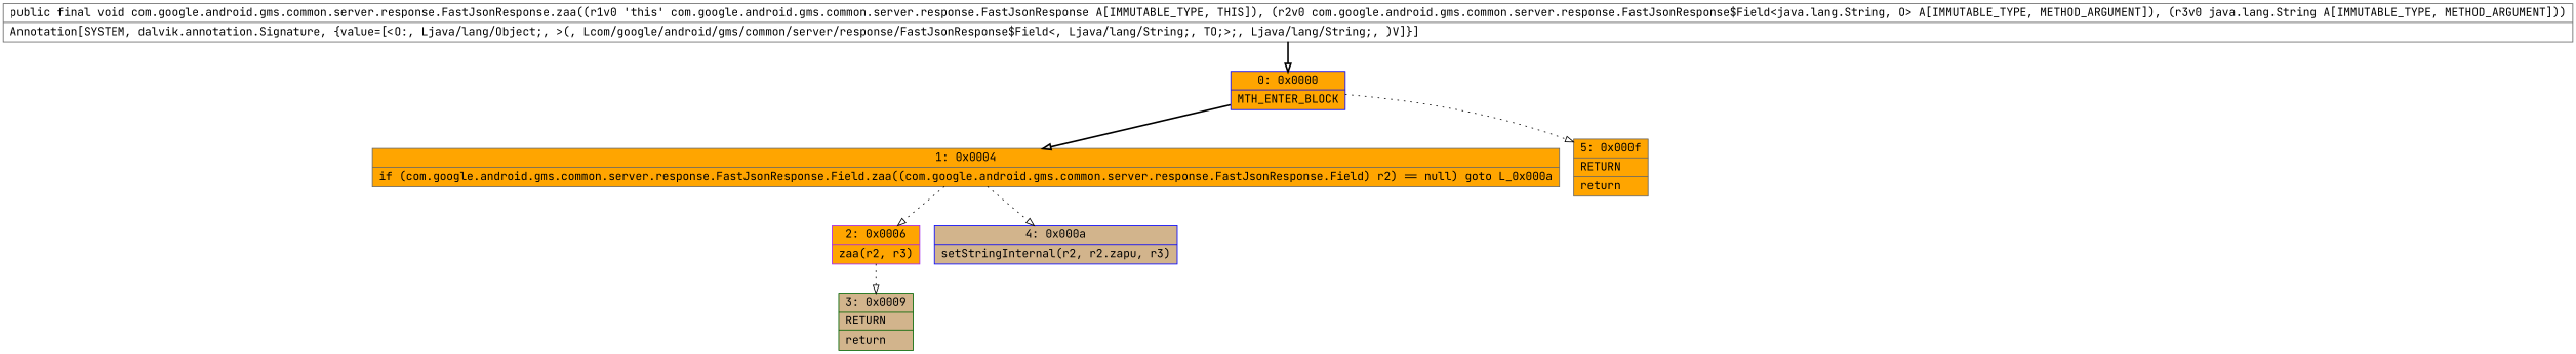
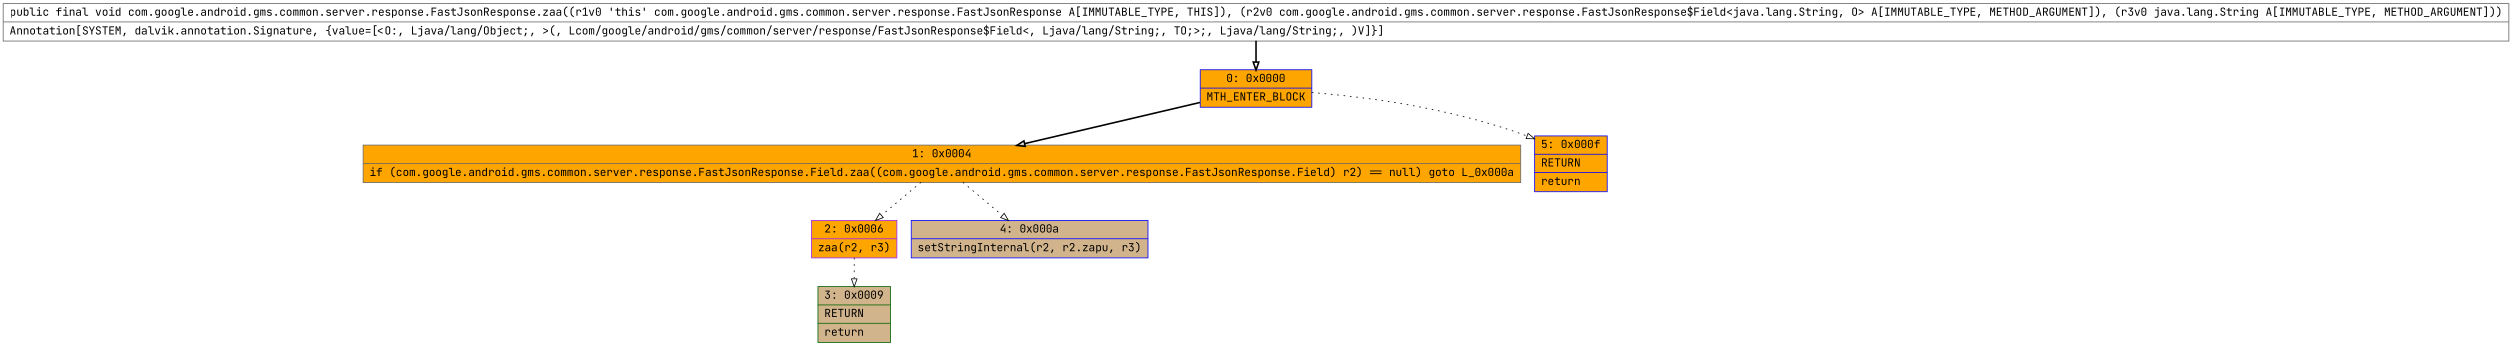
  digraph {
    fontname="JetBrains Mono"
    node [color=blue fillcolor=orange fontname="JetBrains Mono" shape=record style=filled]
    edge [arrowhead=onormal fontname="JetBrains Mono" style=dotted]
    n1 [label="{0\:\ 0x0000|MTH_ENTER_BLOCK\l}"]
    n2 [color=gray40 label="{1\:\ 0x0004|if (com.google.android.gms.common.server.response.FastJsonResponse.Field.zaa((com.google.android.gms.common.server.response.FastJsonResponse.Field) r2) == null) goto L_0x000a\l}"]
-   n3 [color=gray40 label="{5\:\ 0x000f|RETURN\l|return\l}"]
+   n3 [label="{5\:\ 0x000f|RETURN\l|return\l}"]
    n4 [color=purple label="{2\:\ 0x0006|zaa(r2, r3)\l}"]
    n5 [fillcolor=tan label="{4\:\ 0x000a|setStringInternal(r2, r2.zapu, r3)\l}"]
    n6 [color=darkgreen fillcolor=tan label="{3\:\ 0x0009|RETURN\l|return\l}"]
    n7 [color=gray40 fillcolor=white label="{public final void com.google.android.gms.common.server.response.FastJsonResponse.zaa((r1v0 'this' com.google.android.gms.common.server.response.FastJsonResponse A[IMMUTABLE_TYPE, THIS]), (r2v0 com.google.android.gms.common.server.response.FastJsonResponse$Field\<java.lang.String, O\> A[IMMUTABLE_TYPE, METHOD_ARGUMENT]), (r3v0 java.lang.String A[IMMUTABLE_TYPE, METHOD_ARGUMENT]))  | Annotation[SYSTEM, dalvik.annotation.Signature, \{value=[\<O:, Ljava\/lang\/Object;, \>(, Lcom\/google\/android\/gms\/common\/server\/response\/FastJsonResponse$Field\<, Ljava\/lang\/String;, TO;\>;, Ljava\/lang\/String;, )V]\}]\l}"]
    n1 -> n2 [style=bold]
    n1 -> n3
    n2 -> n4
    n2 -> n5
    n4 -> n6
    n7 -> n1 [style=bold]
  }
